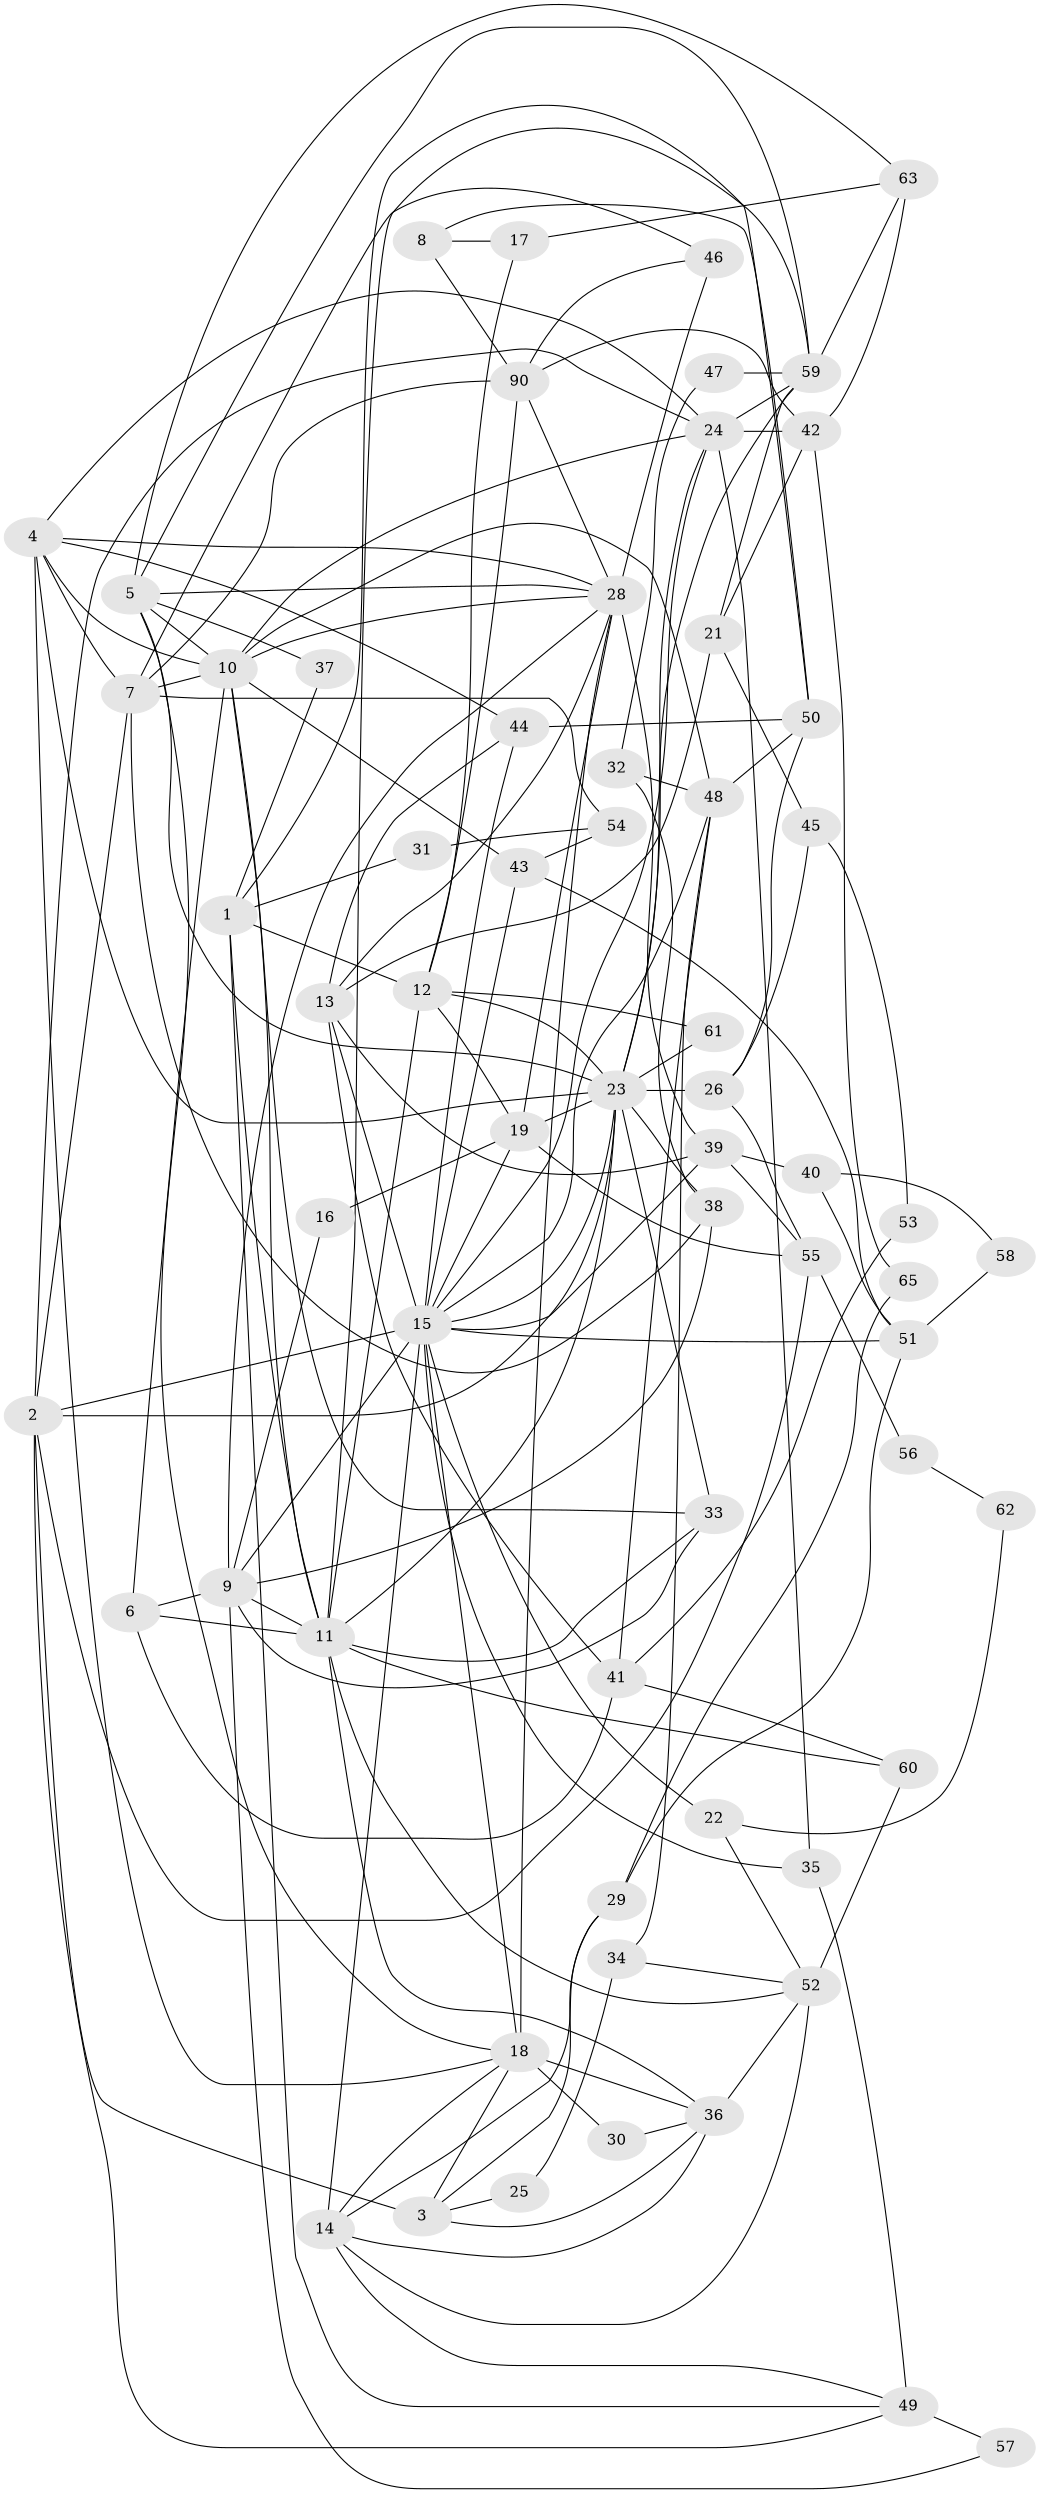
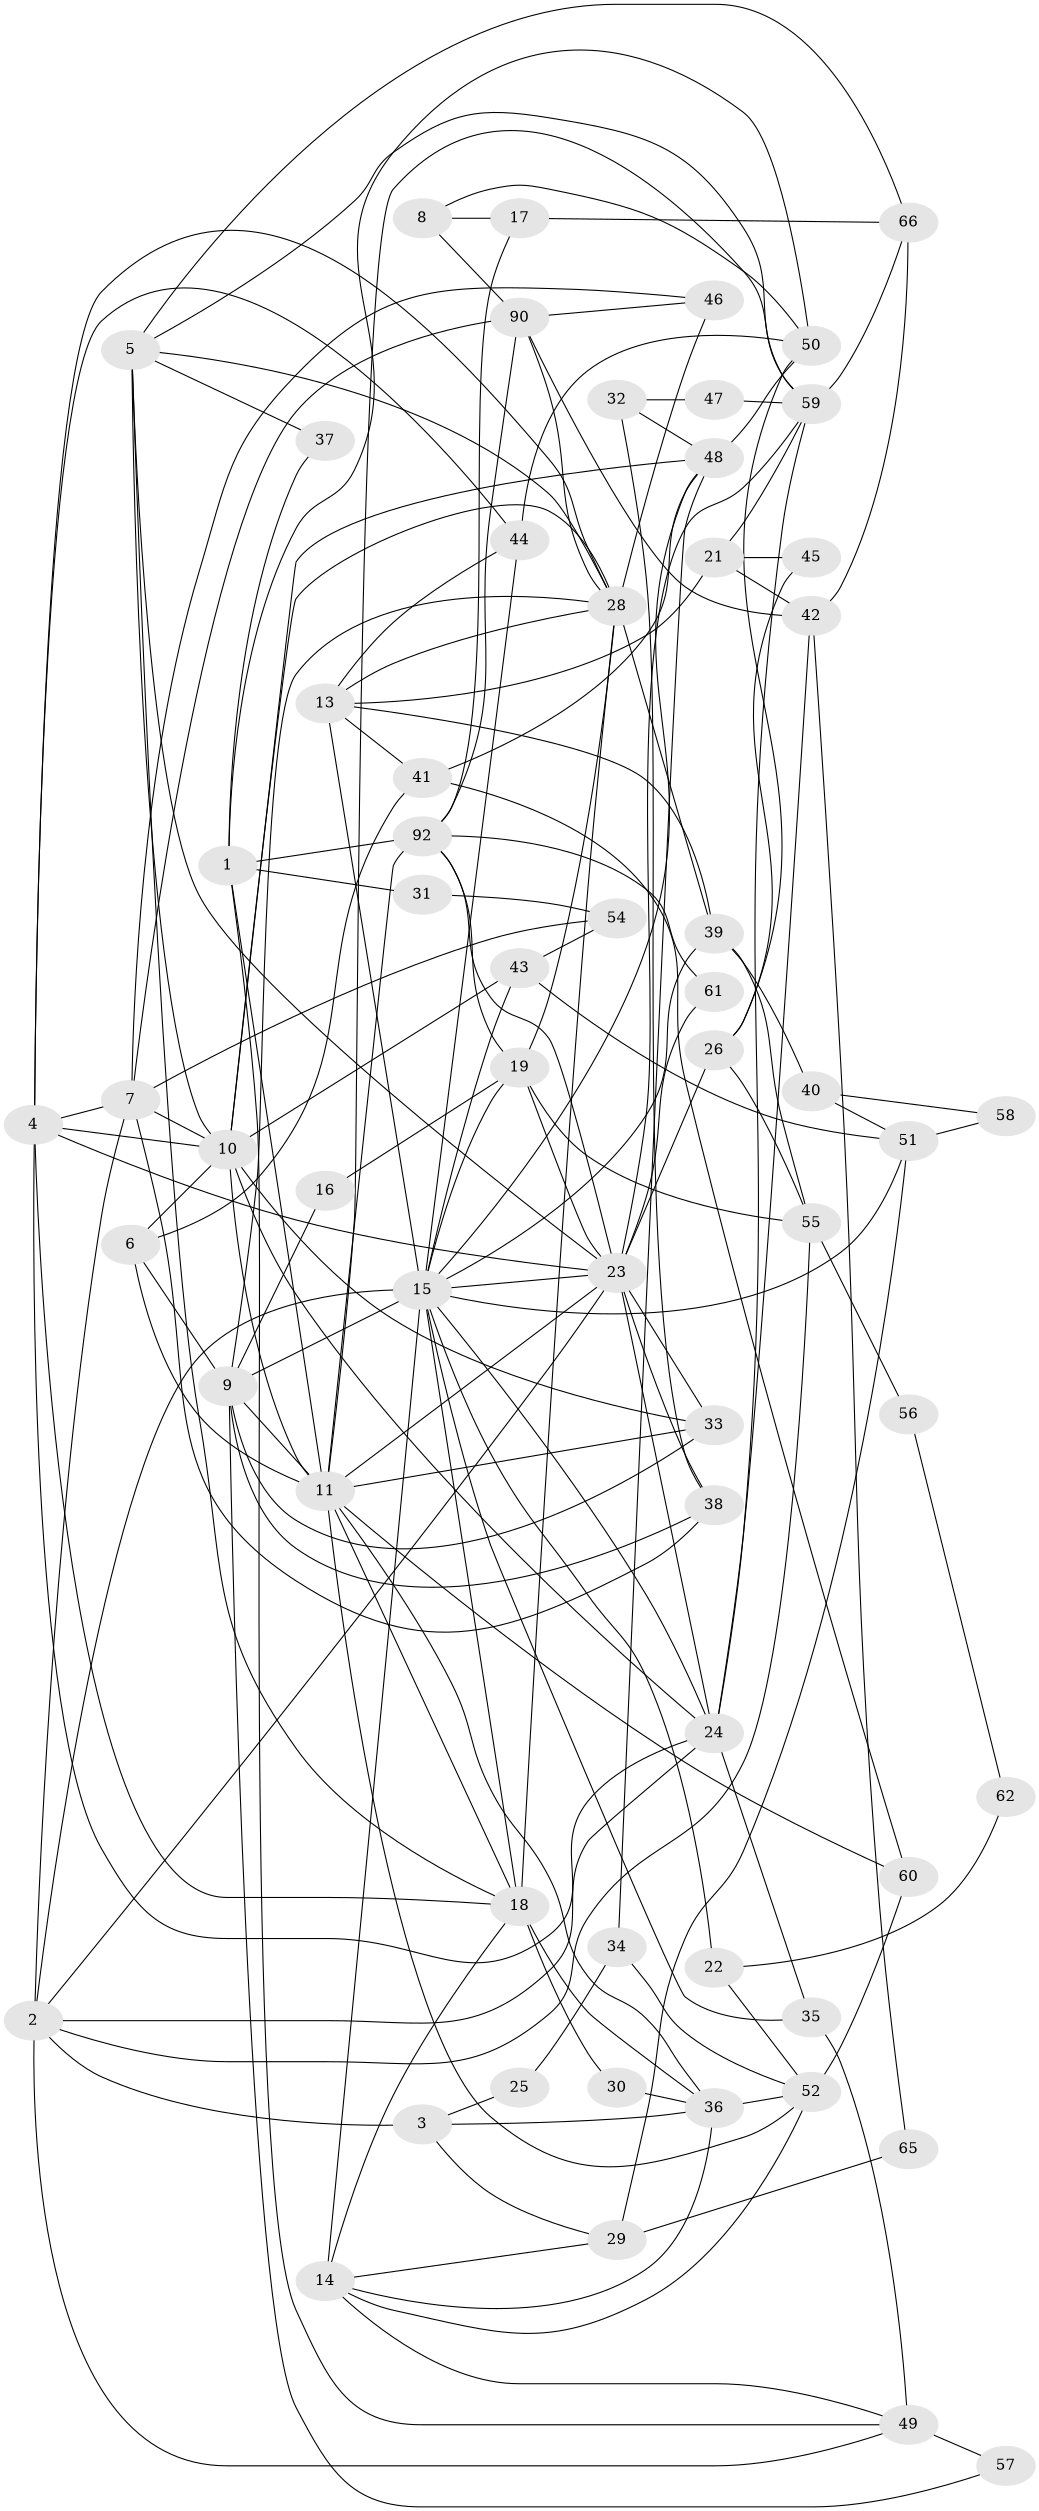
  graph {
    rankdir=LR
    node [color=gray90 style=filled]
    edge [weight=1.0]
    1
    11
-   12
+   12 [label=92]
    31
    37
    49
    50
    23
    36
    18
    59
    33
    52
    60
    n15 [label=90]
    17
    19
    61
    54
    57
    51
    58
    2
    3
    7
    15
    24
    55
    25
    29
    10
    38
    46
    44
    43
    48
    39
    22
    35
    26
    42
    56
    34
    65
    4
    28
    30
    5
-   63
+   63 [label=66]
    6
    9
    41
    16
-   53
    8
    13
    21
    45
    40
    14
    62
    32
    47
    1 -- 11
    1 -- 12
    1 -- 31
    1 -- 37
    1 -- 49
    1 -- 50
    11 -- 12
    11 -- 23
    11 -- 36
-   3 -- 18
+   11 -- 18
    11 -- 59
    11 -- 33
    11 -- 52
    11 -- 60
    12 -- 23
    12 -- n15
    12 -- 17
    12 -- 19
    12 -- 61
    31 -- 54
    49 -- 57
    23 -- 59
    23 -- 33
    23 -- 61
    23 -- 24
    23 -- 38
    23 -- 26
    36 -- 52
    18 -- 36
    18 -- 28
    18 -- 30
    59 -- 63
    52 -- 60
    n15 -- 46
    n15 -- 42
    n15 -- 28
    17 -- 63
    19 -- 23
    19 -- 55
    19 -- 28
    51 -- 58
    2 -- 49
    2 -- 23
    2 -- 3
    2 -- 7
    2 -- 15
    2 -- 24
    2 -- 55
    3 -- 36
    3 -- 25
    3 -- 29
    7 -- n15
    7 -- 54
    7 -- 10
    7 -- 38
    7 -- 46
    15 -- 23
    15 -- 18
    15 -- 19
    15 -- 51
    15 -- 24
    15 -- 44
    15 -- 43
    15 -- 48
    15 -- 39
    15 -- 22
    15 -- 35
    24 -- 59
    24 -- 35
    24 -- 42
    55 -- 56
    25 -- 34
    29 -- 51
    29 -- 65
    10 -- 11 [weight=3.0]
    10 -- 33
    10 -- 24 [weight=2.0]
    10 -- 43
    10 -- 48
    10 -- 28
    44 -- 50
    43 -- 54
    43 -- 51
    48 -- 50
    39 -- 55
    39 -- 40
    22 -- 52
    22 -- 62
    35 -- 49
    26 -- 50
    26 -- 55
    26 -- 45
    42 -- 65
    42 -- 63
    56 -- 62
    34 -- 52
    34 -- 48
    4 -- 23
    4 -- 18
    4 -- 7
    4 -- 24
    4 -- 10
    4 -- 44
    4 -- 28 [weight=2.0]
    28 -- 46
    28 -- 39
    30 -- 36
    5 -- 37
    5 -- 23
    5 -- 18
    5 -- 59
    5 -- 10
    5 -- 28
    5 -- 63
    6 -- 11
    6 -- 10
    6 -- 9
    6 -- 41
    9 -- 11
    9 -- 33
    9 -- 57
    9 -- 15
    9 -- 38
    9 -- 28
    9 -- 16
    41 -- 60
    41 -- 48
-   41 -- 53
    16 -- 19
    8 -- 50
    8 -- n15
    8 -- 17
    13 -- 15
    13 -- 44
    13 -- 39
    13 -- 28
    13 -- 41
    13 -- 21
    21 -- 59
    21 -- 42
    21 -- 45
-   45 -- 53
    40 -- 51
    40 -- 58
    14 -- 49
    14 -- 36
    14 -- 18
    14 -- 52
    14 -- 15
    14 -- 29
    32 -- 38
    32 -- 48
    32 -- 47
    47 -- 59
  }
